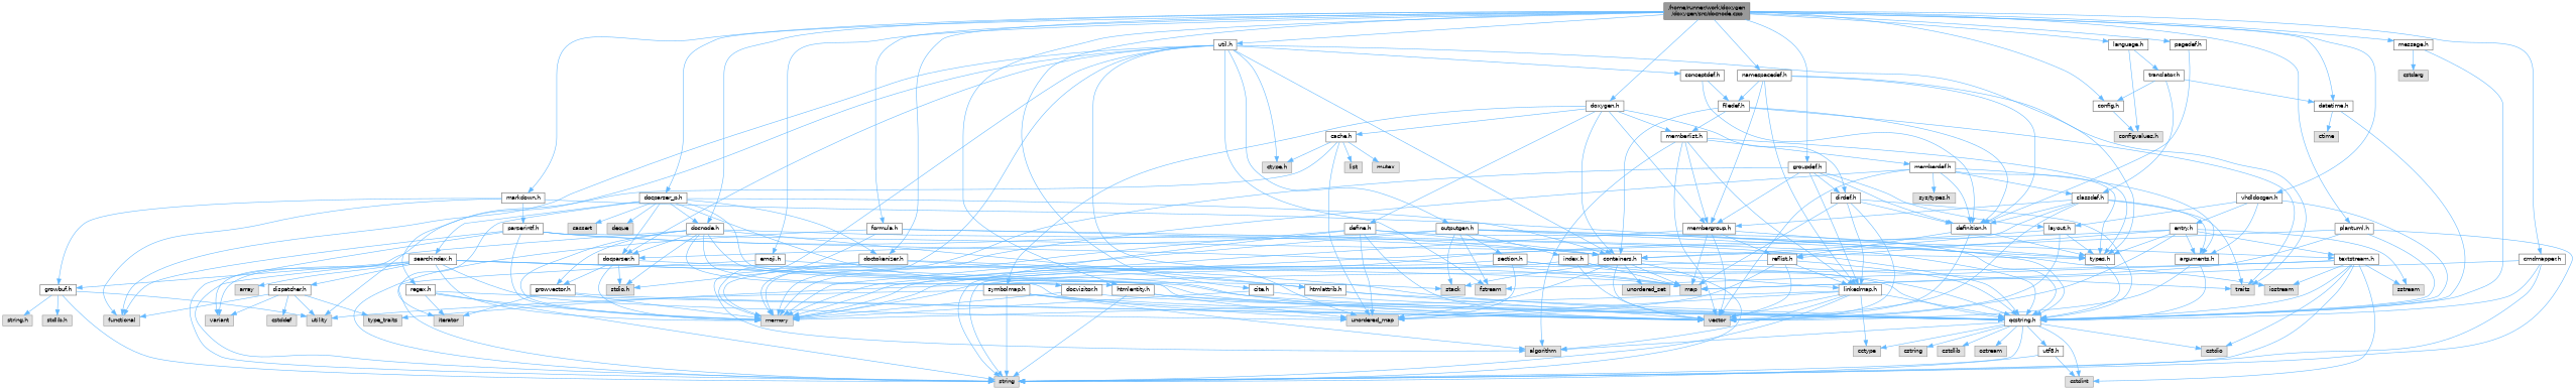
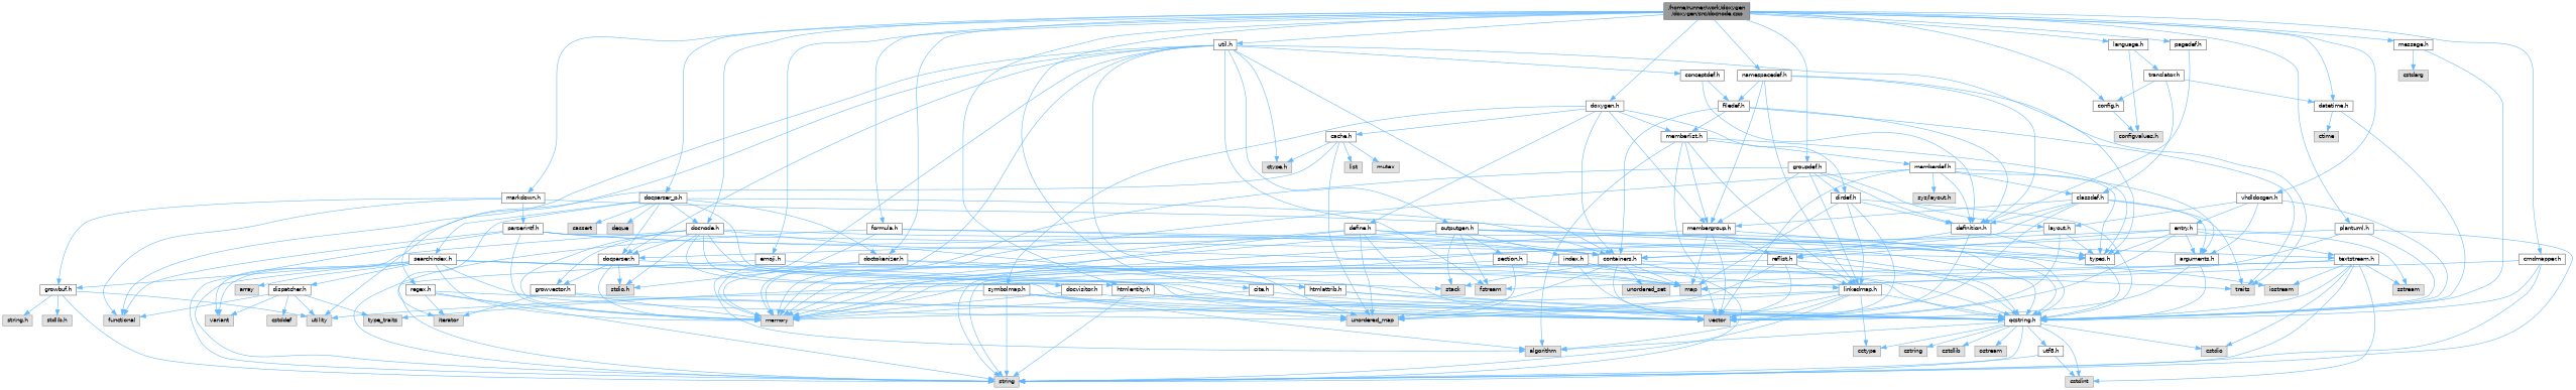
  digraph {
    fontname="DejaVu Sans"
    node [color=grey40 fillcolor=white fontname="DejaVu Sans" fontsize=10 shape=box style=filled]
    edge [color=steelblue1 fontname="DejaVu Sans" fontsize=10 labelfontname=Helvetica labelfontsize=10 style=solid]
    n1 [color=gray40 fillcolor=grey60 fontcolor=black height=0.2 label="/home/runner/work/doxygen\l/doxygen/src/docnode.cpp" width=0.4]
    n2 [height=0.2 label="docnode.h" width=0.4]
    n3 [height=0.2 label="htmlentity.h" width=0.4]
    n4 [height=0.2 label="docparser_p.h" width=0.4]
    n5 [height=0.2 label="doctokenizer.h" width=0.4]
    n6 [height=0.2 label="emoji.h" width=0.4]
    n7 [height=0.2 label="message.h" width=0.4]
    n8 [height=0.2 label="doxygen.h" width=0.4]
    n9 [height=0.2 label="cite.h" width=0.4]
    n10 [height=0.2 label="util.h" width=0.4]
    n11 [height=0.2 label="formula.h" width=0.4]
    n12 [height=0.2 label="markdown.h" width=0.4]
    n13 [height=0.2 label="pagedef.h" width=0.4]
    n14 [height=0.2 label="namespacedef.h" width=0.4]
    n15 [height=0.2 label="groupdef.h" width=0.4]
    n16 [height=0.2 label="cmdmapper.h" width=0.4]
    n17 [height=0.2 label="config.h" width=0.4]
    n18 [height=0.2 label="vhdldocgen.h" width=0.4]
    n19 [height=0.2 label="plantuml.h" width=0.4]
    n20 [height=0.2 label="language.h" width=0.4]
    n21 [height=0.2 label="datetime.h" width=0.4]
    n22 [color=grey60 fillcolor="#E0E0E0" height=0.2 label="stdio.h" width=0.4]
    n23 [color=grey60 fillcolor="#E0E0E0" height=0.2 label=vector width=0.4]
    n24 [color=grey60 fillcolor="#E0E0E0" height=0.2 label=memory width=0.4]
    n25 [color=grey60 fillcolor="#E0E0E0" height=0.2 label=variant width=0.4]
    n26 [height=0.2 label="qcstring.h" width=0.4]
    n27 [height=0.2 label="docvisitor.h" width=0.4]
    n28 [height=0.2 label="docparser.h" width=0.4]
    n29 [height=0.2 label="growvector.h" width=0.4]
    n30 [height=0.2 label="htmlattrib.h" width=0.4]
    n31 [color=grey60 fillcolor="#E0E0E0" height=0.2 label=string width=0.4]
    n32 [color=grey60 fillcolor="#E0E0E0" height=0.2 label=unordered_map width=0.4]
    n33 [color=grey60 fillcolor="#E0E0E0" height=0.2 label=iterator width=0.4]
    n34 [color=grey60 fillcolor="#E0E0E0" height=0.2 label=cassert width=0.4]
    n35 [color=grey60 fillcolor="#E0E0E0" height=0.2 label=stack width=0.4]
    n36 [color=grey60 fillcolor="#E0E0E0" height=0.2 label=deque width=0.4]
    n37 [height=0.2 label="containers.h" width=0.4]
    n38 [height=0.2 label="searchindex.h" width=0.4]
    n39 [color=grey60 fillcolor="#E0E0E0" height=0.2 label=map width=0.4]
    n40 [color=grey60 fillcolor="#E0E0E0" height=0.2 label=cstdarg width=0.4]
    n41 [height=0.2 label="membergroup.h" width=0.4]
    n42 [height=0.2 label="dirdef.h" width=0.4]
    n43 [height=0.2 label="memberlist.h" width=0.4]
    n44 [height=0.2 label="define.h" width=0.4]
    n45 [height=0.2 label="cache.h" width=0.4]
    n46 [height=0.2 label="symbolmap.h" width=0.4]
    n47 [color=grey60 fillcolor="#E0E0E0" height=0.2 label=algorithm width=0.4]
    n48 [color=grey60 fillcolor="#E0E0E0" height=0.2 label=functional width=0.4]
    n49 [height=0.2 label="types.h" width=0.4]
    n50 [color=grey60 fillcolor="#E0E0E0" height=0.2 label="ctype.h" width=0.4]
    n51 [color=grey60 fillcolor="#E0E0E0" height=0.2 label=fstream width=0.4]
    n52 [height=0.2 label="outputgen.h" width=0.4]
    n53 [height=0.2 label="regex.h" width=0.4]
    n54 [height=0.2 label="conceptdef.h" width=0.4]
    n55 [height=0.2 label="growbuf.h" width=0.4]
    n56 [height=0.2 label="parserintf.h" width=0.4]
    n57 [height=0.2 label="definition.h" width=0.4]
    n58 [color=grey60 fillcolor="#E0E0E0" height=0.2 label=traits width=0.4]
    n59 [height=0.2 label="linkedmap.h" width=0.4]
    n60 [height=0.2 label="filedef.h" width=0.4]
    n61 [height=0.2 label="layout.h" width=0.4]
    n62 [color=grey60 fillcolor="#E0E0E0" height=0.2 label="configvalues.h" width=0.4]
    n63 [height=0.2 label="arguments.h" width=0.4]
    n64 [height=0.2 label="entry.h" width=0.4]
    n65 [height=0.2 label="translator.h" width=0.4]
    n66 [color=grey60 fillcolor="#E0E0E0" height=0.2 label=ctime width=0.4]
    n67 [color=grey60 fillcolor="#E0E0E0" height=0.2 label=cctype width=0.4]
    n68 [color=grey60 fillcolor="#E0E0E0" height=0.2 label=cstring width=0.4]
    n69 [color=grey60 fillcolor="#E0E0E0" height=0.2 label=cstdio width=0.4]
    n70 [color=grey60 fillcolor="#E0E0E0" height=0.2 label=cstdlib width=0.4]
    n71 [color=grey60 fillcolor="#E0E0E0" height=0.2 label=cstdint width=0.4]
    n72 [color=grey60 fillcolor="#E0E0E0" height=0.2 label=ostream width=0.4]
    n73 [height=0.2 label="utf8.h" width=0.4]
    n74 [color=grey60 fillcolor="#E0E0E0" height=0.2 label=unordered_set width=0.4]
    n75 [color=grey60 fillcolor="#E0E0E0" height=0.2 label=array width=0.4]
    n76 [height=0.2 label="dispatcher.h" width=0.4]
    n77 [color=grey60 fillcolor="#E0E0E0" height=0.2 label=utility width=0.4]
    n78 [color=grey60 fillcolor="#E0E0E0" height=0.2 label="stdlib.h" width=0.4]
    n79 [color=grey60 fillcolor="#E0E0E0" height=0.2 label="string.h" width=0.4]
    n80 [color=grey60 fillcolor="#E0E0E0" height=0.2 label=cstddef width=0.4]
    n81 [color=grey60 fillcolor="#E0E0E0" height=0.2 label=type_traits width=0.4]
    n82 [height=0.2 label="reflist.h" width=0.4]
    n83 [height=0.2 label="memberdef.h" width=0.4]
    n84 [color=grey60 fillcolor="#E0E0E0" height=0.2 label=list width=0.4]
    n85 [color=grey60 fillcolor="#E0E0E0" height=0.2 label=mutex width=0.4]
-   n86 [color=grey60 fillcolor="#E0E0E0" height=0.2 label="sys/types.h" width=0.4]
+   n86 [color=grey60 fillcolor="#E0E0E0" height=0.2 label="sys/layout.h" width=0.4]
    n87 [height=0.2 label="classdef.h" width=0.4]
    n88 [color=grey60 fillcolor="#E0E0E0" height=0.2 label=iostream width=0.4]
    n89 [height=0.2 label="index.h" width=0.4]
    n90 [height=0.2 label="section.h" width=0.4]
    n91 [height=0.2 label="textstream.h" width=0.4]
    n92 [color=grey60 fillcolor="#E0E0E0" height=0.2 label=sstream width=0.4]
    n1 -> n2
    n1 -> n3
    n1 -> n4
    n1 -> n5
    n1 -> n6
    n1 -> n7
    n1 -> n8
    n1 -> n9
    n1 -> n10
    n1 -> n11
    n1 -> n12
    n1 -> n13
    n1 -> n14
    n1 -> n15
    n1 -> n16
    n1 -> n17
    n1 -> n18
    n1 -> n19
    n1 -> n20
    n1 -> n21
    n2 -> n3
    n2 -> n22
    n2 -> n23
    n2 -> n24
    n2 -> n25
    n2 -> n26
    n2 -> n27
    n2 -> n28
    n2 -> n29
    n2 -> n30
    n3 -> n26
    n3 -> n31
    n3 -> n32
    n4 -> n2
    n4 -> n5
-   n4 -> n23
    n4 -> n28
    n4 -> n33
    n4 -> n34
    n4 -> n35
    n4 -> n36
    n4 -> n37
    n4 -> n38
    n5 -> n22
    n5 -> n24
    n5 -> n26
    n5 -> n30
    n6 -> n31
    n6 -> n39
    n7 -> n26
    n7 -> n40
    n8 -> n37
    n8 -> n41
    n8 -> n42
    n8 -> n43
    n8 -> n44
    n8 -> n45
    n8 -> n46
    n9 -> n24
    n9 -> n26
    n10 -> n24
    n10 -> n28
    n10 -> n32
    n10 -> n37
    n10 -> n47
    n10 -> n48
    n10 -> n49
    n10 -> n50
    n10 -> n51
    n10 -> n52
    n10 -> n53
    n10 -> n54
    n11 -> n24
    n11 -> n26
    n11 -> n31
    n11 -> n37
    n12 -> n26
    n12 -> n48
    n12 -> n55
    n12 -> n56
    n13 -> n57
    n14 -> n41
    n14 -> n57
    n14 -> n58
    n14 -> n59
    n14 -> n60
    n15 -> n24
    n15 -> n41
    n15 -> n42
    n15 -> n57
    n15 -> n59
    n15 -> n61
    n16 -> n26
    n16 -> n31
    n16 -> n39
    n17 -> n62
    n18 -> n26
    n18 -> n61
    n18 -> n63
    n18 -> n64
    n19 -> n26
    n19 -> n31
    n19 -> n37
    n19 -> n39
    n20 -> n62
    n20 -> n65
    n21 -> n26
    n21 -> n66
    n26 -> n31
    n26 -> n47
    n26 -> n67
    n26 -> n68
    n26 -> n69
    n26 -> n70
    n26 -> n71
    n26 -> n72
    n26 -> n73
    n27 -> n24
    n27 -> n26
    n28 -> n22
    n28 -> n24
    n28 -> n26
    n28 -> n29
    n29 -> n23
    n29 -> n24
    n29 -> n33
    n30 -> n23
    n30 -> n26
    n37 -> n23
    n37 -> n31
    n37 -> n32
    n37 -> n35
    n37 -> n39
    n37 -> n58
    n37 -> n74
    n38 -> n23
    n38 -> n24
    n38 -> n25
    n38 -> n26
    n38 -> n31
    n38 -> n32
    n38 -> n39
    n38 -> n55
    n38 -> n75
    n38 -> n76
    n41 -> n23
    n41 -> n24
    n41 -> n39
    n41 -> n49
    n41 -> n82
    n42 -> n23
    n42 -> n26
    n42 -> n39
    n42 -> n57
    n42 -> n59
    n43 -> n23
    n43 -> n41
    n43 -> n47
    n43 -> n49
    n43 -> n59
    n43 -> n83
    n44 -> n23
    n44 -> n24
    n44 -> n26
    n44 -> n31
    n44 -> n32
    n44 -> n37
    n45 -> n32
    n45 -> n50
    n45 -> n77
    n45 -> n84
    n45 -> n85
    n46 -> n23
    n46 -> n31
    n46 -> n32
    n46 -> n47
    n46 -> n77
    n49 -> n26
    n52 -> n24
    n52 -> n28
    n52 -> n35
    n52 -> n49
    n52 -> n51
    n52 -> n88
    n52 -> n89
    n52 -> n90
    n52 -> n91
    n53 -> n23
    n53 -> n24
    n53 -> n31
    n53 -> n33
    n54 -> n57
    n54 -> n60
    n55 -> n31
    n55 -> n77
    n55 -> n78
    n55 -> n79
    n56 -> n24
    n56 -> n31
    n56 -> n37
    n56 -> n39
    n56 -> n48
    n56 -> n49
    n57 -> n23
    n57 -> n49
    n57 -> n82
    n59 -> n23
    n59 -> n24
    n59 -> n26
    n59 -> n31
    n59 -> n32
    n59 -> n47
    n59 -> n67
    n60 -> n37
    n60 -> n43
    n60 -> n57
    n60 -> n58
    n61 -> n23
    n61 -> n24
    n61 -> n49
    n63 -> n23
    n63 -> n26
    n64 -> n23
    n64 -> n24
    n64 -> n49
    n64 -> n63
    n64 -> n82
    n64 -> n91
    n64 -> n92
    n65 -> n17
    n65 -> n21
    n65 -> n87
    n73 -> n31
    n73 -> n71
    n76 -> n25
    n76 -> n48
    n76 -> n77
    n76 -> n80
    n76 -> n81
    n82 -> n23
    n82 -> n24
    n82 -> n26
    n82 -> n32
    n82 -> n59
    n83 -> n23
    n83 -> n24
    n83 -> n49
    n83 -> n57
    n83 -> n63
    n83 -> n86
    n83 -> n87
    n87 -> n23
    n87 -> n37
    n87 -> n41
    n87 -> n57
    n87 -> n58
    n87 -> n63
    n89 -> n23
    n89 -> n24
    n89 -> n26
    n89 -> n39
    n90 -> n26
    n90 -> n31
    n90 -> n32
    n90 -> n59
    n91 -> n26
    n91 -> n31
    n91 -> n51
    n91 -> n69
    n91 -> n71
    n91 -> n81
    n91 -> n88
    n91 -> n92
  }
